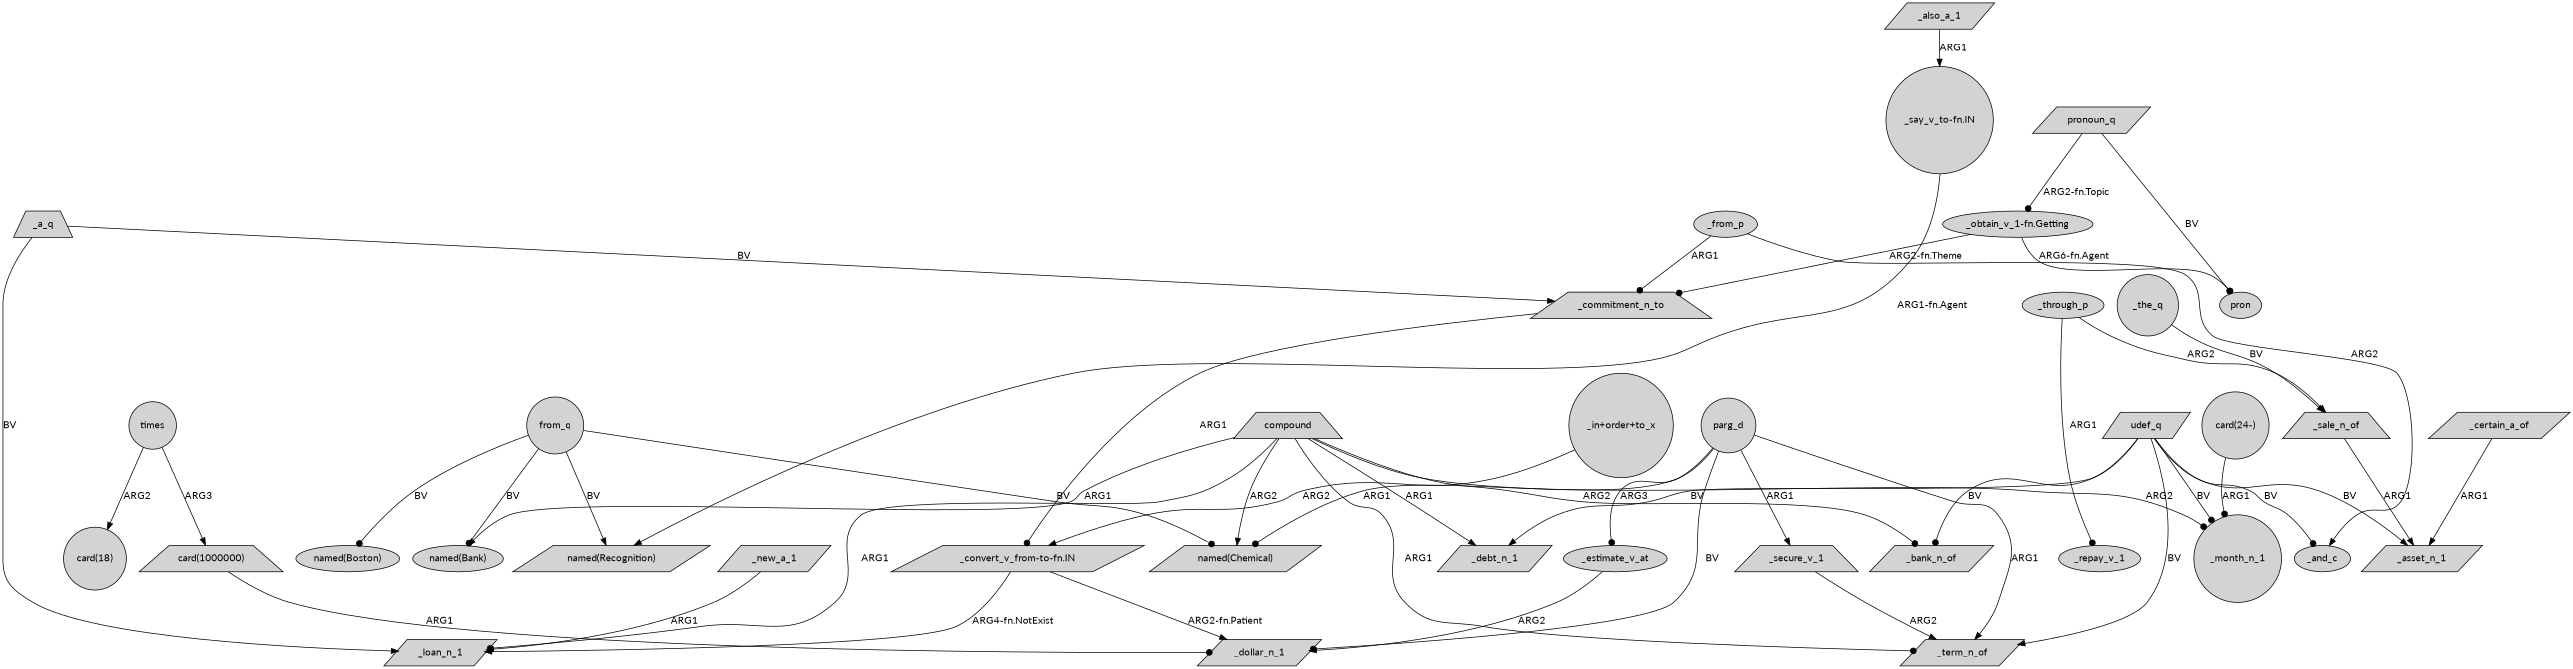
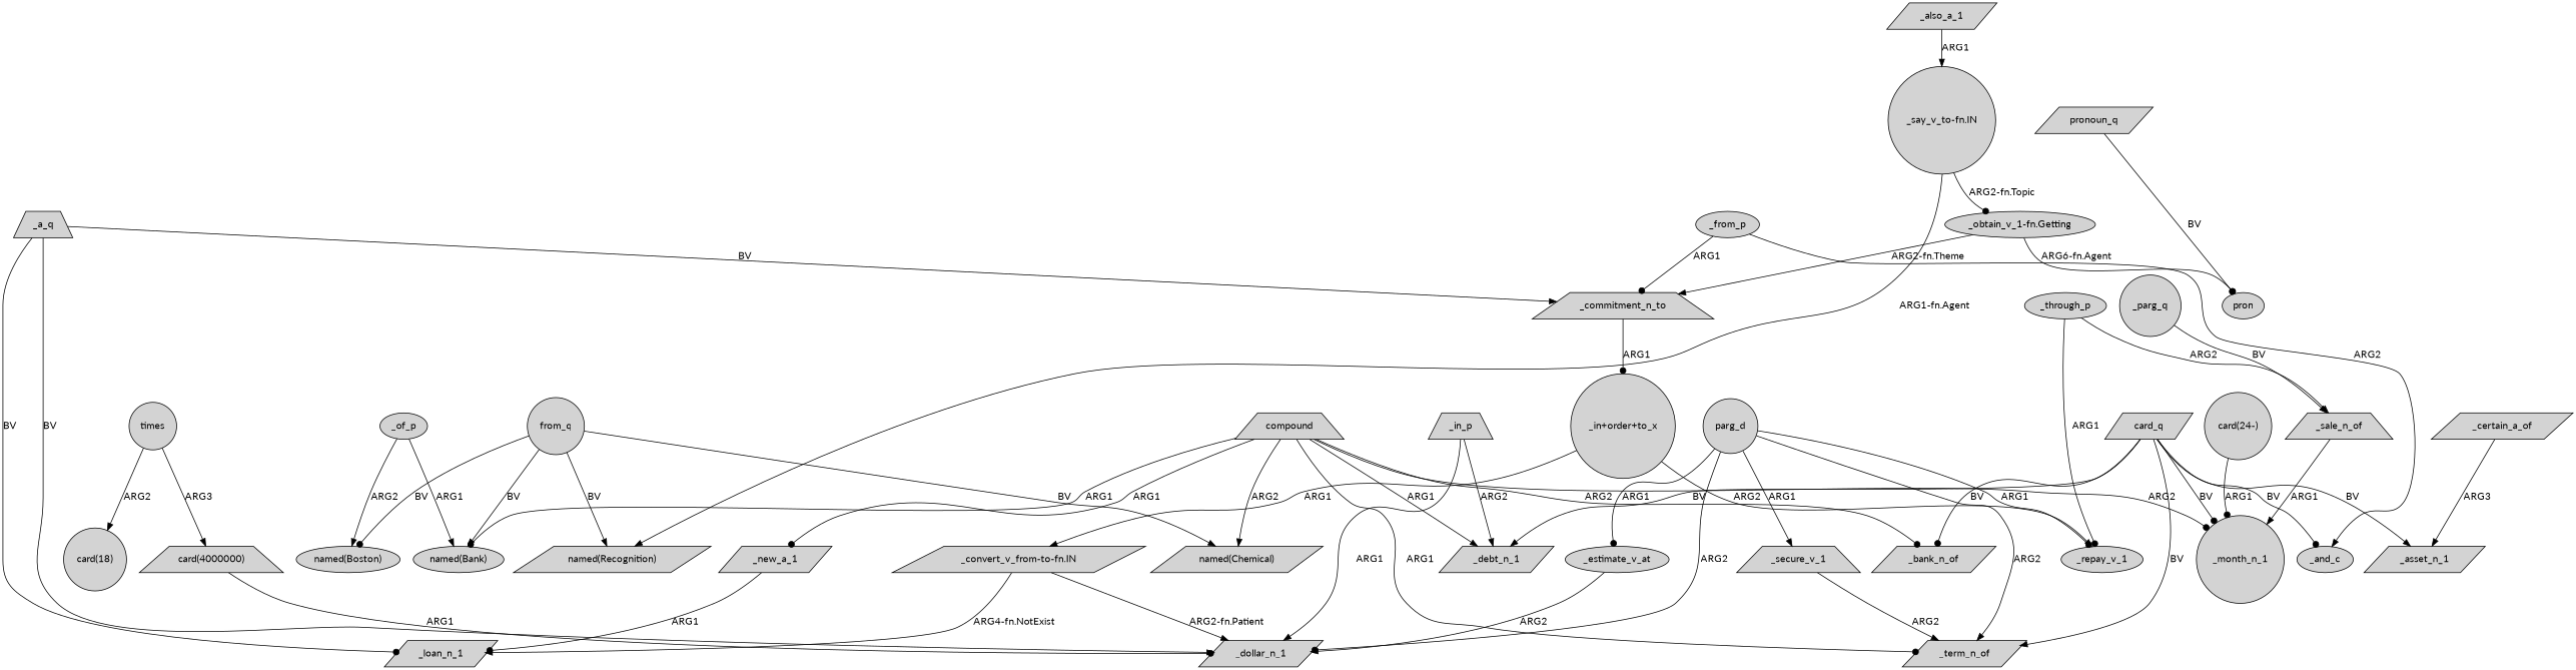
  digraph {
    fontname=Lato
    node [fontname=Lato shape=parallelogram style=filled]
    edge [arrowhead=normal fontname=Lato]
    _a_q [shape=trapezium]
    _loan_n_1
    _dollar_n_1
    _commitment_n_to [shape=trapezium]
    "_in+order+to_x" [shape=circle]
+   _of_p [shape=ellipse]
    "named(Boston)" [shape=ellipse]
    "named(Bank)" [shape=ellipse]
    compound [shape=trapezium]
    _term_n_of
    _month_n_1 [shape=circle]
    _debt_n_1
    _bank_n_of
    "named(Chemical)"
-   "card(1000000)" [shape=trapezium]
+   "card(1000000)" [shape=trapezium label="card(4000000)"]
    "_say_v_to-fn.IN" [shape=circle]
    _also_a_1
    "_obtain_v_1-fn.Getting" [shape=ellipse]
    "named(Recognition)"
    pron [shape=ellipse]
    n21 [label=from_q shape=circle]
    _certain_a_of
    _asset_n_1
-   udef_q
+   udef_q [label=card_q]
    _and_c [shape=ellipse]
    "_convert_v_from-to-fn.IN"
    parg_d [shape=circle]
    _repay_v_1 [shape=ellipse]
    _secure_v_1 [shape=trapezium]
    _estimate_v_at [shape=ellipse]
    _through_p [shape=ellipse]
    _sale_n_of [shape=trapezium]
    _new_a_1
    pronoun_q
-   _the_q [shape=circle]
+   _the_q [shape=circle label=_parg_q]
    times [shape=circle]
    "card(18)" [shape=circle]
+   _in_p [shape=trapezium]
    "card(24-)" [shape=circle]
    _from_p [shape=ellipse]
-   _a_q -> _loan_n_1 [label=BV]
+   _a_q -> _loan_n_1 [arrowhead=dot label=BV]
+   _a_q -> _dollar_n_1 [label=BV]
    _a_q -> _commitment_n_to [label=BV]
-   _commitment_n_to -> "_convert_v_from-to-fn.IN" [arrowhead=dot label=ARG1]
-   "_in+order+to_x" -> "_convert_v_from-to-fn.IN" [label=ARG2]
-   compound -> _loan_n_1 [arrowhead=dot label=ARG1]
-   compound -> "named(Bank)" [label=ARG1]
+   _commitment_n_to -> "_in+order+to_x" [arrowhead=dot label=ARG1]
+   "_in+order+to_x" -> "_convert_v_from-to-fn.IN" [label=ARG1]
+   "_in+order+to_x" -> _repay_v_1 [label=ARG2]
+   _of_p -> "named(Boston)" [label=ARG2]
+   _of_p -> "named(Bank)" [label=ARG1]
+   compound -> _new_a_1 [arrowhead=dot label=ARG1]
+   compound -> "named(Bank)" [arrowhead=dot label=ARG1]
    compound -> _term_n_of [arrowhead=dot label=ARG1]
    compound -> _month_n_1 [arrowhead=dot label=ARG2]
    compound -> _debt_n_1 [label=ARG1]
    compound -> _bank_n_of [arrowhead=dot label=ARG2]
    compound -> "named(Chemical)" [label=ARG2]
    "card(1000000)" -> _dollar_n_1 [arrowhead=dot label=ARG1]
-   pronoun_q -> "_obtain_v_1-fn.Getting" [arrowhead=dot label="ARG2-fn.Topic"]
+   "_say_v_to-fn.IN" -> "_obtain_v_1-fn.Getting" [arrowhead=dot label="ARG2-fn.Topic"]
    "_say_v_to-fn.IN" -> "named(Recognition)" [label="ARG1-fn.Agent"]
    _also_a_1 -> "_say_v_to-fn.IN" [label=ARG1]
-   "_obtain_v_1-fn.Getting" -> _commitment_n_to [arrowhead=dot label="ARG2-fn.Theme"]
+   "_obtain_v_1-fn.Getting" -> _commitment_n_to [label="ARG2-fn.Theme"]
    "_obtain_v_1-fn.Getting" -> pron [arrowhead=dot label="ARG6-fn.Agent"]
    n21 -> "named(Boston)" [arrowhead=dot label=BV]
-   n21 -> "named(Bank)" [arrowhead=dot label=BV]
-   n21 -> "named(Chemical)" [arrowhead=dot label=BV]
+   n21 -> "named(Bank)" [label=BV]
+   n21 -> "named(Chemical)" [label=BV]
    n21 -> "named(Recognition)" [label=BV]
-   _certain_a_of -> _asset_n_1 [label=ARG1]
+   _certain_a_of -> _asset_n_1 [label=ARG3]
    udef_q -> _term_n_of [label=BV]
    udef_q -> _month_n_1 [arrowhead=dot label=BV]
    udef_q -> _debt_n_1 [label=BV]
    udef_q -> _bank_n_of [arrowhead=dot label=BV]
    udef_q -> _asset_n_1 [label=BV]
    udef_q -> _and_c [arrowhead=dot label=BV]
    "_convert_v_from-to-fn.IN" -> _loan_n_1 [label="ARG4-fn.NotExist"]
    "_convert_v_from-to-fn.IN" -> _dollar_n_1 [label="ARG2-fn.Patient"]
-   parg_d -> _dollar_n_1 [arrowhead=dot label=BV]
-   parg_d -> _term_n_of [label=ARG1]
-   parg_d -> "named(Chemical)" [arrowhead=dot label=ARG1]
+   parg_d -> _dollar_n_1 [arrowhead=dot label=ARG2]
+   parg_d -> _term_n_of [label=ARG2]
+   parg_d -> _repay_v_1 [arrowhead=dot label=ARG1]
    parg_d -> _secure_v_1 [label=ARG1]
-   parg_d -> _estimate_v_at [arrowhead=dot label=ARG3]
+   parg_d -> _estimate_v_at [arrowhead=dot label=ARG1]
    _secure_v_1 -> _term_n_of [label=ARG2]
    _estimate_v_at -> _dollar_n_1 [label=ARG2]
    _through_p -> _repay_v_1 [arrowhead=dot label=ARG1]
    _through_p -> _sale_n_of [label=ARG2]
-   _sale_n_of -> _asset_n_1 [label=ARG1]
-   _new_a_1 -> _loan_n_1 [label=ARG1]
+   _sale_n_of -> _month_n_1 [label=ARG1]
+   _new_a_1 -> _loan_n_1 [arrowhead=dot label=ARG1]
    pronoun_q -> pron [arrowhead=dot label=BV]
    _the_q -> _sale_n_of [label=BV]
    times -> "card(1000000)" [label=ARG3]
    times -> "card(18)" [label=ARG2]
+   _in_p -> _dollar_n_1 [label=ARG1]
+   _in_p -> _debt_n_1 [label=ARG2]
    "card(24-)" -> _month_n_1 [arrowhead=dot label=ARG1]
    _from_p -> _commitment_n_to [arrowhead=dot label=ARG1]
    _from_p -> _and_c [label=ARG2]
  }
